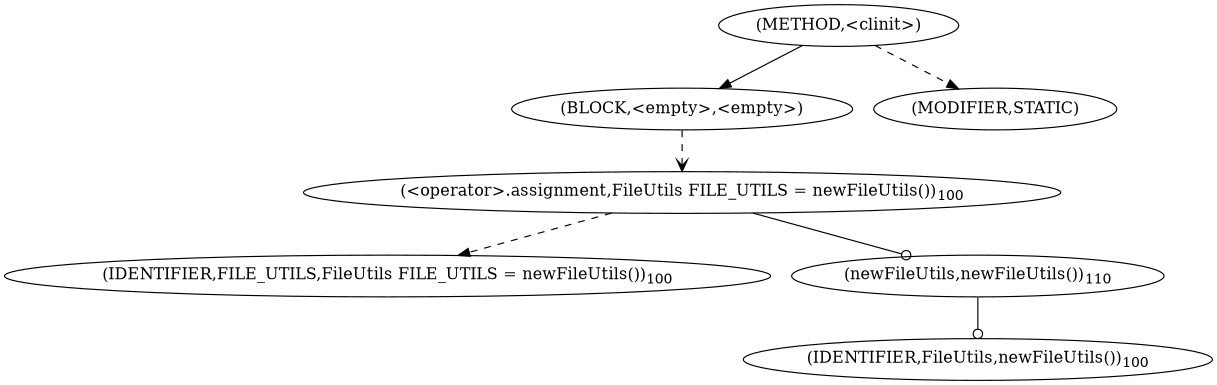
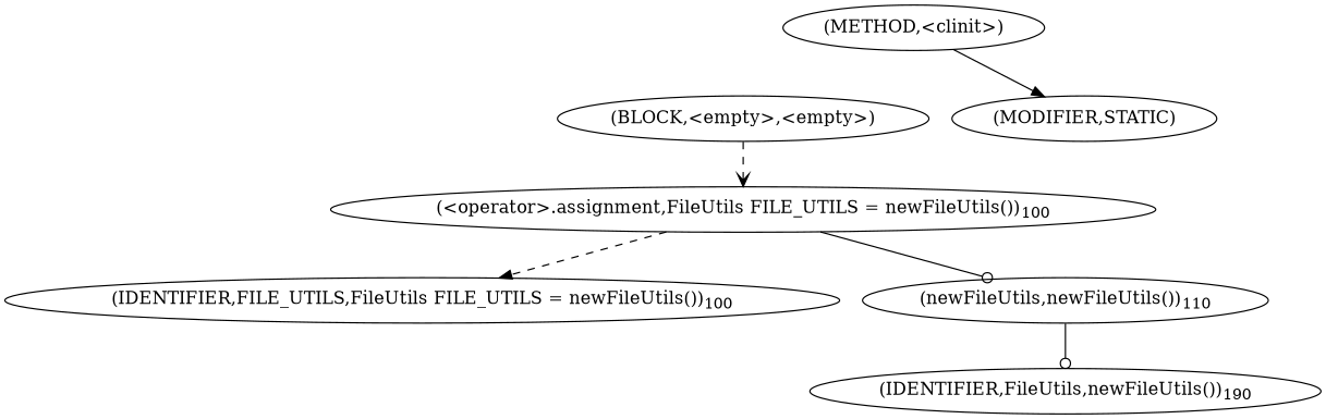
  digraph {
    edge [arrowhead=normal style=solid]
    n1 [label=<(METHOD,&lt;clinit&gt;)>]
    n2 [label=<(BLOCK,&lt;empty&gt;,&lt;empty&gt;)>]
    n3 [label=<(MODIFIER,STATIC)>]
    n4 [label=<(&lt;operator&gt;.assignment,FileUtils FILE_UTILS = newFileUtils())<SUB>100</SUB>>]
    n5 [label=<(IDENTIFIER,FILE_UTILS,FileUtils FILE_UTILS = newFileUtils())<SUB>100</SUB>>]
    n6 [label=<(newFileUtils,newFileUtils())<SUB>110</SUB>>]
-   n7 [label=<(IDENTIFIER,FileUtils,newFileUtils())<SUB>100</SUB>>]
-   n1 -> n2
-   n1 -> n3 [style=dashed]
+   n7 [label=<(IDENTIFIER,FileUtils,newFileUtils())<SUB>190</SUB>>]
+   n1 -> n3
    n2 -> n4 [arrowhead=vee style=dashed]
    n4 -> n5 [style=dashed]
    n4 -> n6 [arrowhead=odot]
    n6 -> n7 [arrowhead=odot]
  }
